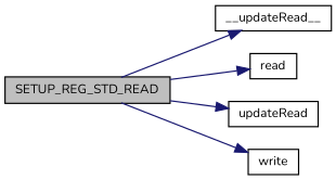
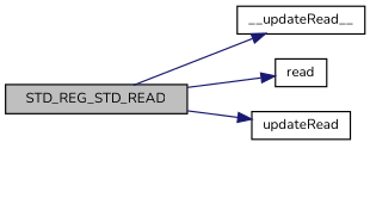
  digraph {
    fontname=Nunito
    rankdir=LR
    node [color=black fillcolor=white fontname=Nunito fontsize=10 shape=record style=filled]
    edge [color=midnightblue fontname=Nunito fontsize=10 labelfontname=Helvetica labelfontsize=10 style=solid]
-   n1 [fillcolor=grey75 fontcolor=black height=0.2 label=SETUP_REG_STD_READ width=0.4]
+   n1 [fillcolor=grey75 fontcolor=black height=0.2 label=STD_REG_STD_READ width=0.4]
    n2 [height=0.2 label=__updateRead__ width=0.4]
    n3 [height=0.2 label=read width=0.4]
    n4 [height=0.2 label=updateRead width=0.4]
-   n5 [height=0.2 label=write width=0.4]
    n1 -> n2
    n1 -> n3
    n1 -> n4
-   n1 -> n5
  }
